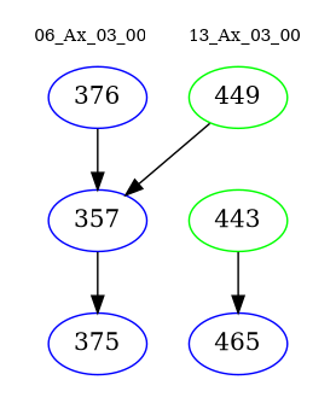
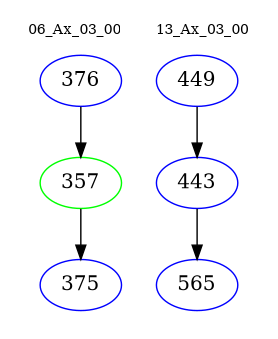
  digraph {
    node [color=blue]
    edge [color=black]
    n1 [label=376]
-   n2 [label=357]
+   n2 [color=green label=357]
    n3 [label=375]
-   n4 [color=green label=449]
-   n5 [color=green label=443]
-   n6 [label=465]
+   n4 [label=449]
+   n5 [label=443]
+   n6 [label=565]
    subgraph cluster_1 {
      color=white
      fontsize=10
      label="06_Ax_03_00"
      n1
      n2
      n3
    }
    subgraph cluster_2 {
      color=white
      fontsize=10
      label="13_Ax_03_00"
      n4
      n5
      n6
    }
    n1 -> n2
    n2 -> n3
-   n4 -> n2
+   n4 -> n5
    n5 -> n6
  }
